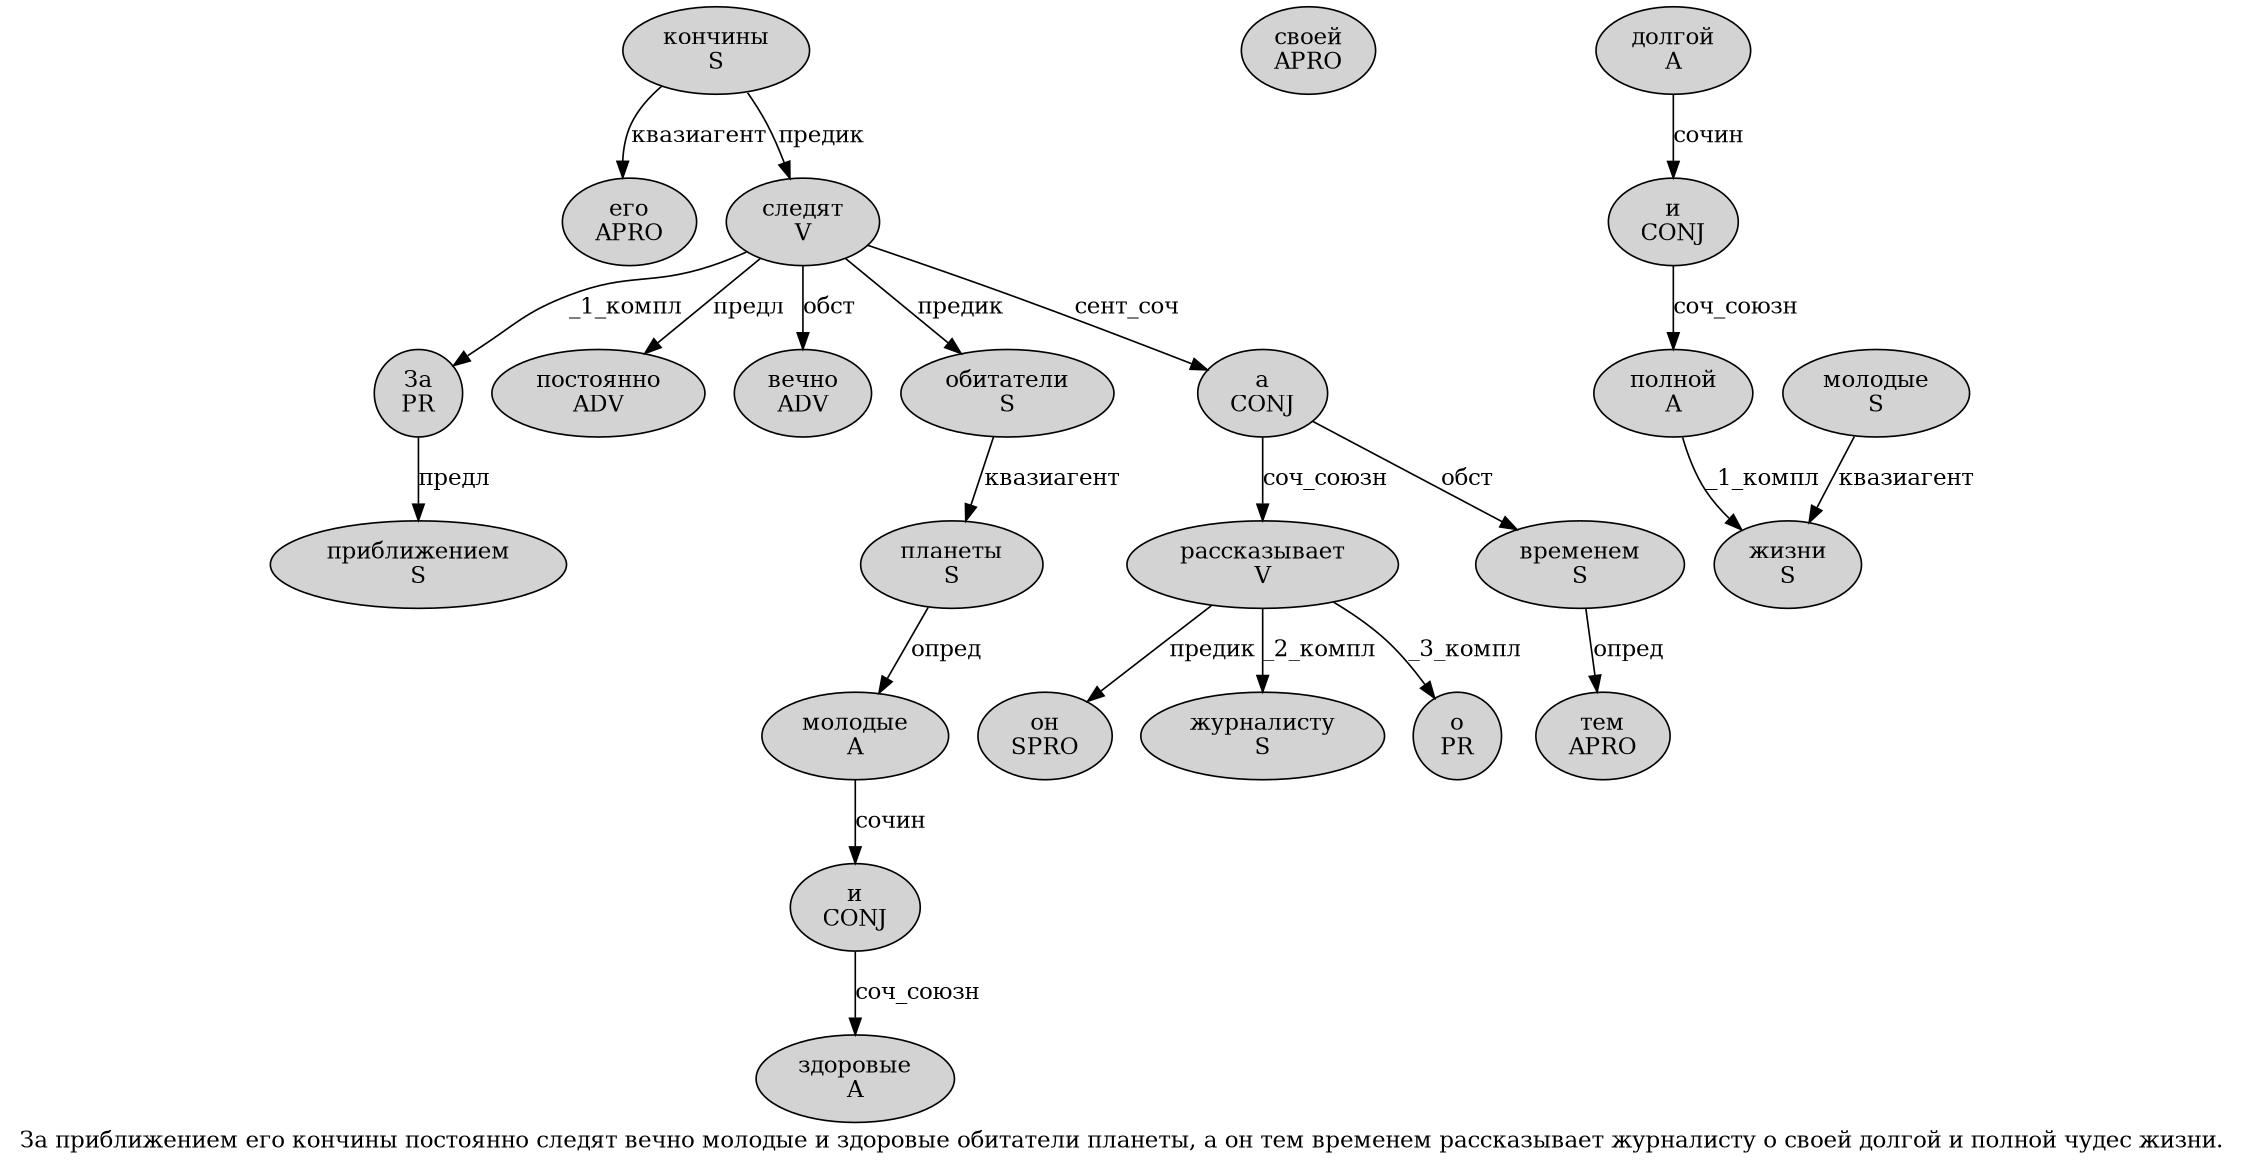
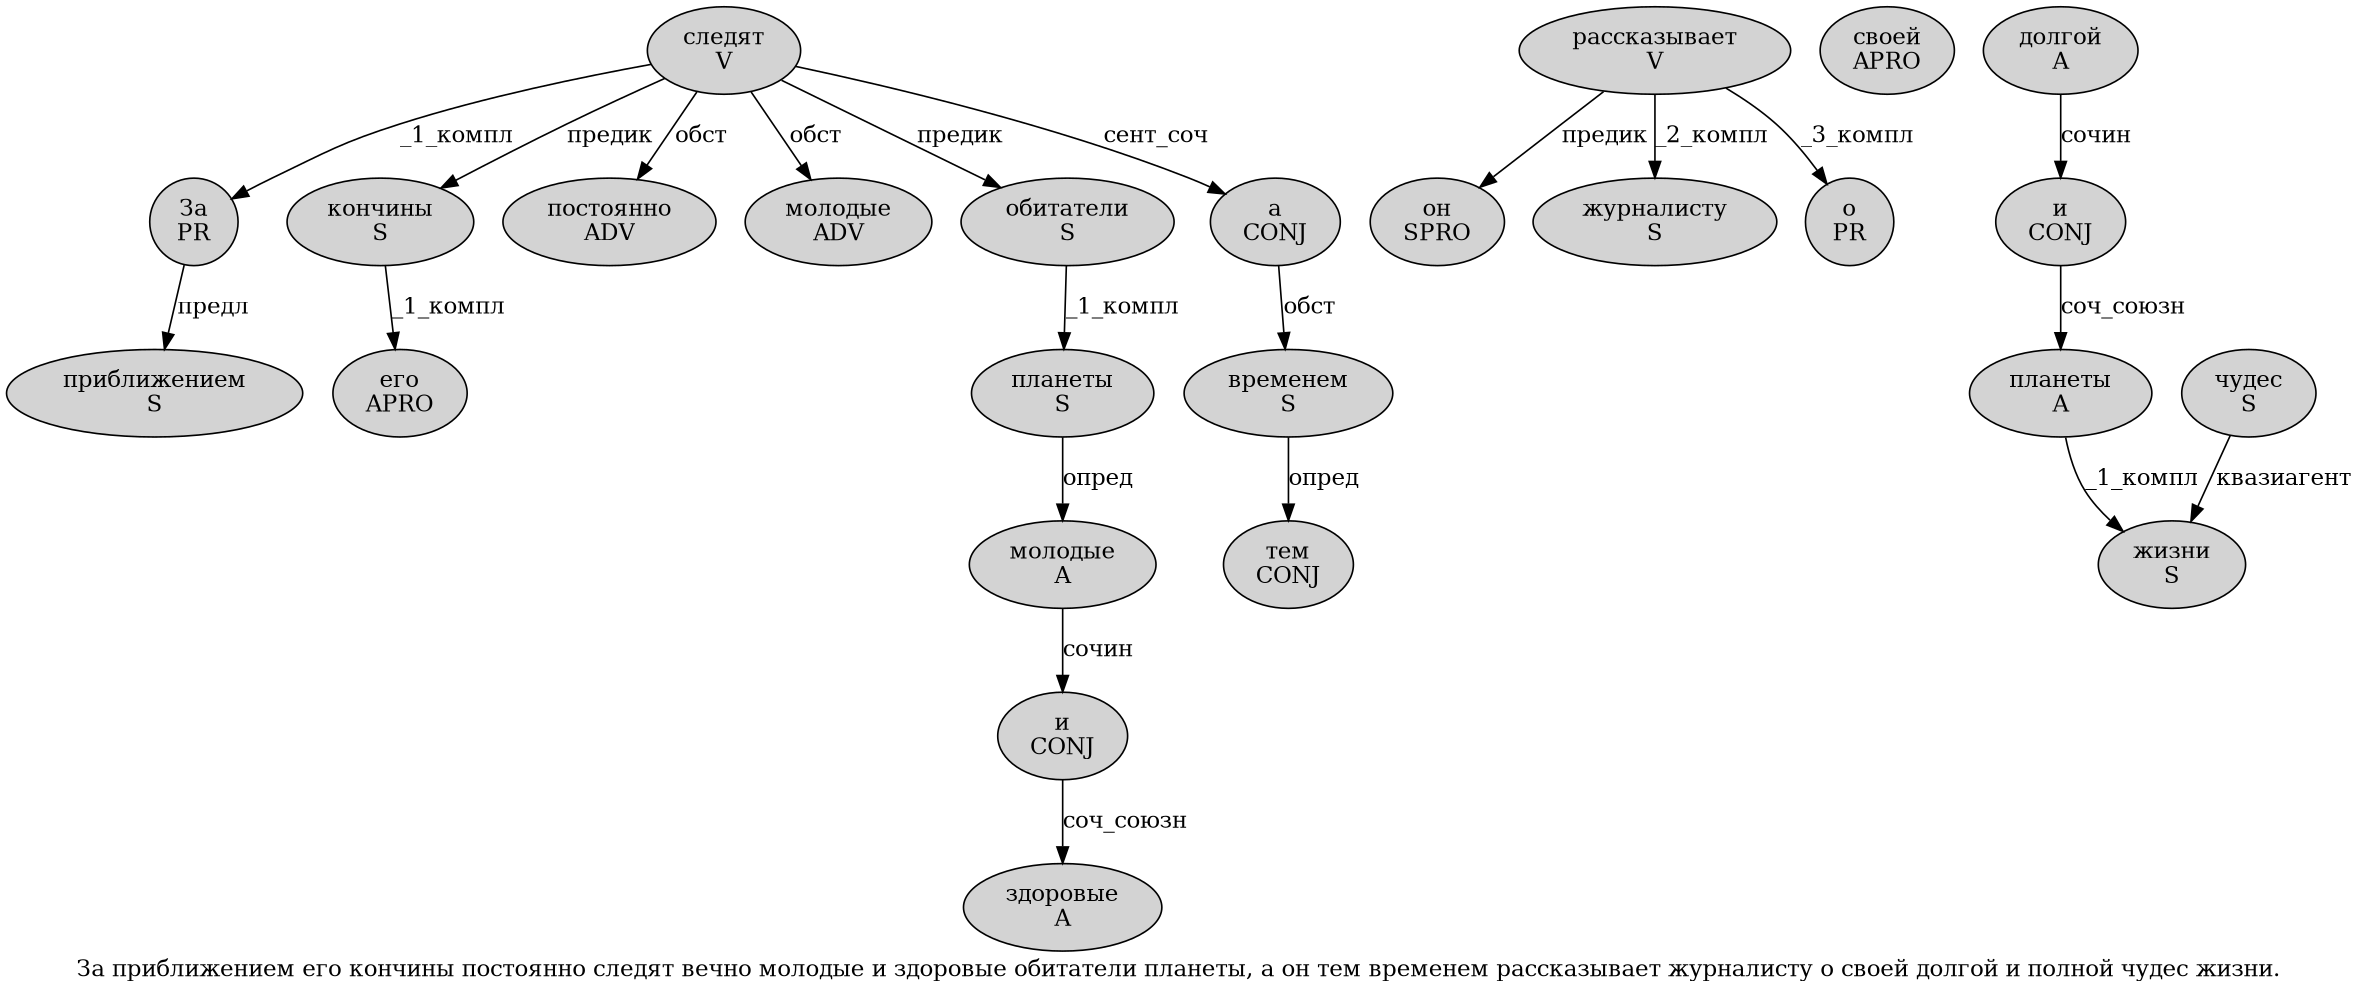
  digraph {
    fontname="DejaVu Serif"
    label="За приближением его кончины постоянно следят вечно молодые и здоровые обитатели планеты, а он тем временем рассказывает журналисту о своей долгой и полной чудес жизни."
    node [fillcolor=lightgray fontname="DejaVu Serif" penwidth=1 shape=ellipse style=filled]
    edge [fontname="DejaVu Serif"]
    n1 [label="За\nPR"]
    n2 [label="приближением\nS"]
    n3 [label="его\nAPRO"]
    n4 [label="кончины\nS"]
    n5 [label="постоянно\nADV"]
    n6 [label="следят\nV"]
-   n7 [label="вечно\nADV"]
+   n7 [label="молодые\nADV"]
    n8 [label="обитатели\nS"]
    n9 [label="а\nCONJ"]
    n10 [label="планеты\nS"]
    n11 [label="рассказывает\nV"]
    n12 [label="временем\nS"]
    n13 [label="молодые\nA"]
    n14 [label="и\nCONJ"]
    n15 [label="здоровые\nA"]
    n16 [label="он\nSPRO"]
    n17 [label="журналисту\nS"]
    n18 [label="о\nPR"]
-   n19 [label="тем\nAPRO"]
+   n19 [label="тем\nCONJ"]
    n20 [label="своей\nAPRO"]
    n21 [label="долгой\nA"]
    n22 [label="и\nCONJ"]
-   n23 [label="полной\nA"]
+   n23 [label="планеты\nA"]
    n24 [label="жизни\nS"]
-   n25 [label="молодые\nS"]
+   n25 [label="чудес\nS"]
    n1 -> n2 [label="предл"]
-   n4 -> n3 [label="квазиагент"]
+   n4 -> n3 [label="_1_компл"]
    n6 -> n1 [label="_1_компл"]
-   n4 -> n6 [label="предик"]
-   n6 -> n5 [label="предл"]
+   n6 -> n4 [label="предик"]
+   n6 -> n5 [label="обст"]
    n6 -> n7 [label="обст"]
    n6 -> n8 [label="предик"]
    n6 -> n9 [label="сент_соч"]
-   n8 -> n10 [label="квазиагент"]
-   n9 -> n11 [label="соч_союзн"]
+   n8 -> n10 [label="_1_компл"]
    n9 -> n12 [label="обст"]
    n10 -> n13 [label="опред"]
    n11 -> n16 [label="предик"]
    n11 -> n17 [label="_2_компл"]
    n11 -> n18 [label="_3_компл"]
    n12 -> n19 [label="опред"]
    n13 -> n14 [label="сочин"]
    n14 -> n15 [label="соч_союзн"]
    n21 -> n22 [label="сочин"]
    n22 -> n23 [label="соч_союзн"]
    n23 -> n24 [label="_1_компл"]
    n25 -> n24 [label="квазиагент"]
  }
